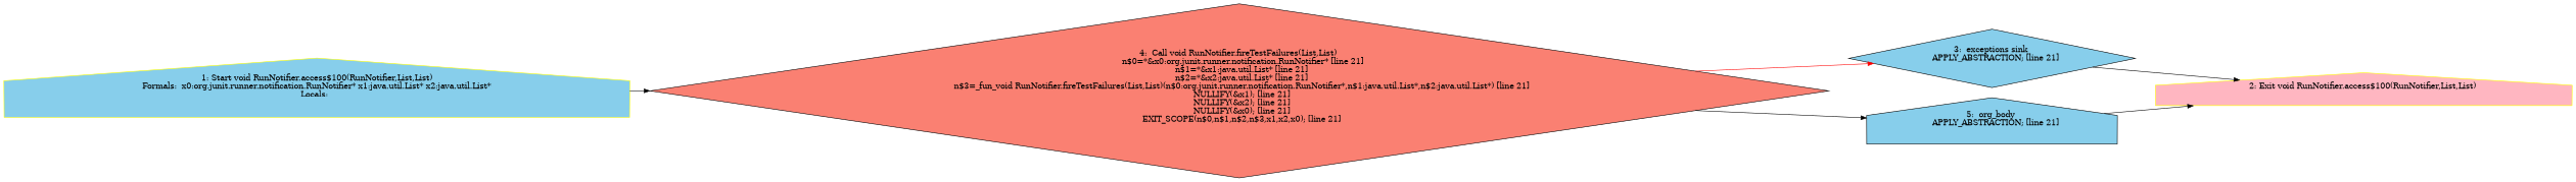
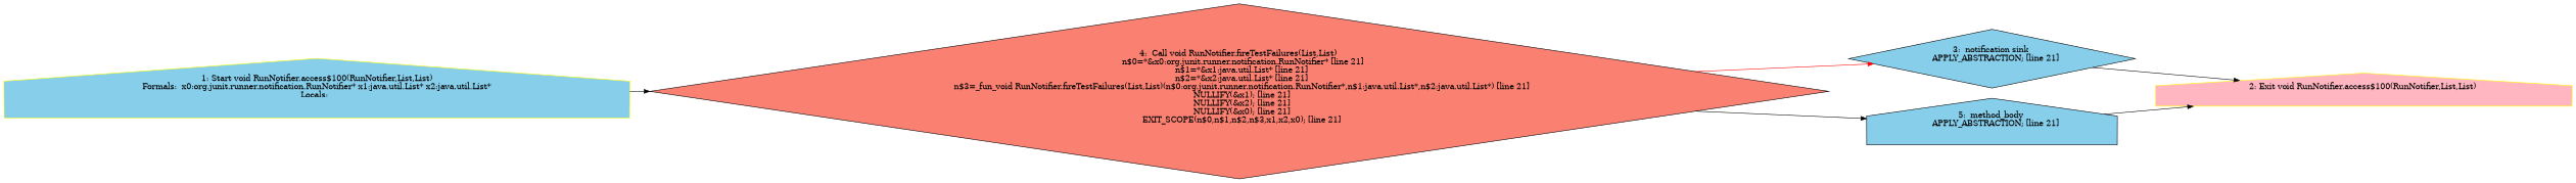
  digraph {
    rankdir=LR
    node [fillcolor=skyblue shape=house style=filled]
    n1 [color=yellow label="1: Start void RunNotifier.access$100(RunNotifier,List,List)\nFormals:  x0:org.junit.runner.notification.RunNotifier* x1:java.util.List* x2:java.util.List*\nLocals:  \n  "]
    n2 [fillcolor=salmon label="4:  Call void RunNotifier.fireTestFailures(List,List) \n   n$0=*&x0:org.junit.runner.notification.RunNotifier* [line 21]\n  n$1=*&x1:java.util.List* [line 21]\n  n$2=*&x2:java.util.List* [line 21]\n  n$3=_fun_void RunNotifier.fireTestFailures(List,List)(n$0:org.junit.runner.notification.RunNotifier*,n$1:java.util.List*,n$2:java.util.List*) [line 21]\n  NULLIFY(&x1); [line 21]\n  NULLIFY(&x2); [line 21]\n  NULLIFY(&x0); [line 21]\n  EXIT_SCOPE(n$0,n$1,n$2,n$3,x1,x2,x0); [line 21]\n " shape=diamond]
-   n3 [label="3:  exceptions sink \n   APPLY_ABSTRACTION; [line 21]\n " shape=diamond]
-   n4 [label="5:  org_body \n   APPLY_ABSTRACTION; [line 21]\n "]
+   n3 [label="3:  notification sink \n   APPLY_ABSTRACTION; [line 21]\n " shape=diamond]
+   n4 [label="5:  method_body \n   APPLY_ABSTRACTION; [line 21]\n "]
    n5 [color=yellow fillcolor=lightpink label="2: Exit void RunNotifier.access$100(RunNotifier,List,List) \n  "]
    n1 -> n2
    n2 -> n3 [color=red]
    n2 -> n4
    n3 -> n5
    n4 -> n5
  }
